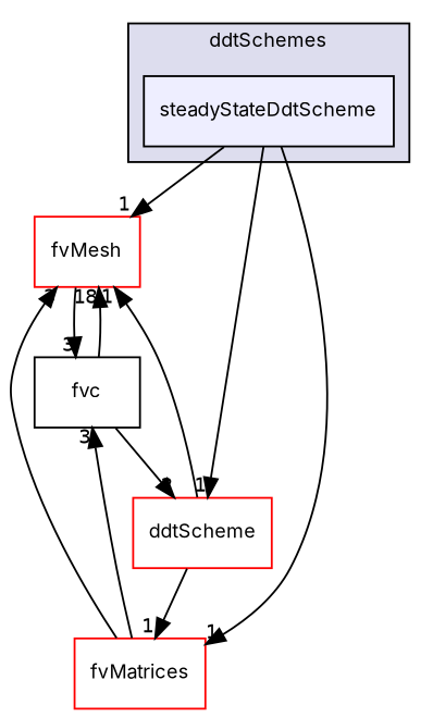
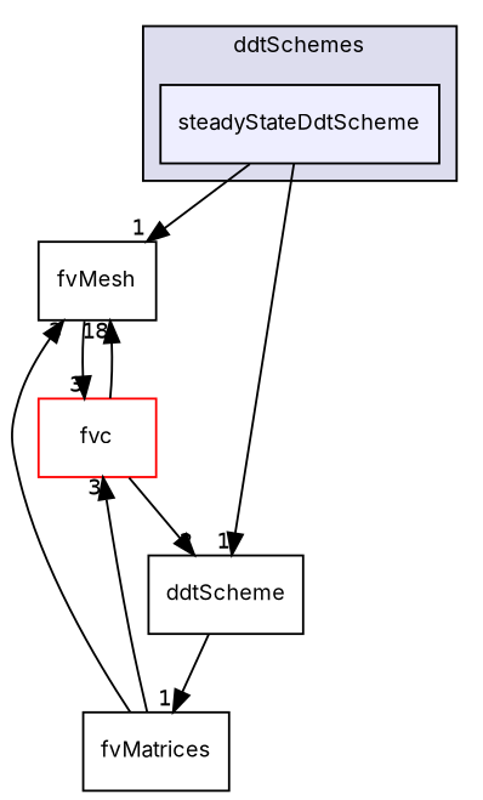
  digraph {
    compound=true
    fontname=Inter
    node [fontname=Inter fontsize=10 shape=box color=red]
    edge [fontname=Inter headlabel=1 labeldistance=1.5 labelfontname=Helvetica labelfontsize=10]
    n1 [fillcolor="#eeeeff" label=steadyStateDdtScheme pencolor=black style=filled color=""]
-   n2 [label=fvMesh]
-   n3 [label=ddtScheme]
-   n4 [label=fvMatrices]
-   n5 [color=black label=fvc]
+   n2 [color=black label=fvMesh]
+   n3 [label=ddtScheme color=""]
+   n4 [color=black label=fvMatrices]
+   n5 [label=fvc]
    subgraph cluster_1 {
      bgcolor="#ddddee"
      fontsize=10
      label=ddtSchemes
      pencolor=black
      n1
    }
    n1 -> n2
    n1 -> n3
-   n1 -> n4
    n2 -> n5 [headlabel=3]
-   n3 -> n2
    n3 -> n4
    n4 -> n2 [headlabel=3]
    n4 -> n5 [headlabel=3]
    n5 -> n2 [headlabel=18]
    n5 -> n3 [headlabel=2]
  }
